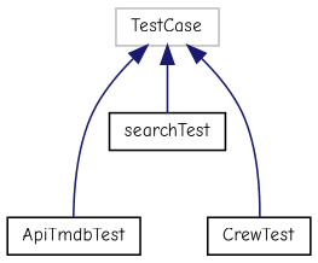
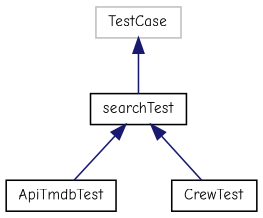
  digraph {
    fontname="Comic Neue"
    rankdir=TB
    node [color=black fillcolor=white fontname="Comic Neue" fontsize=10 shape=record style=filled]
    edge [color=midnightblue dir=back fontname="Comic Neue" fontsize=10 labelfontname=Helvetica labelfontsize=10 style=solid]
    n1 [color=grey75 height=0.2 label=TestCase width=0.4]
    n2 [height=0.2 label=ApiTmdbTest width=0.4]
    n3 [height=0.2 label=CrewTest width=0.4]
    n4 [height=0.2 label=searchTest width=0.4]
-   n1 -> n2
-   n1 -> n3
+   n4 -> n2
+   n4 -> n3
    n1 -> n4
  }
